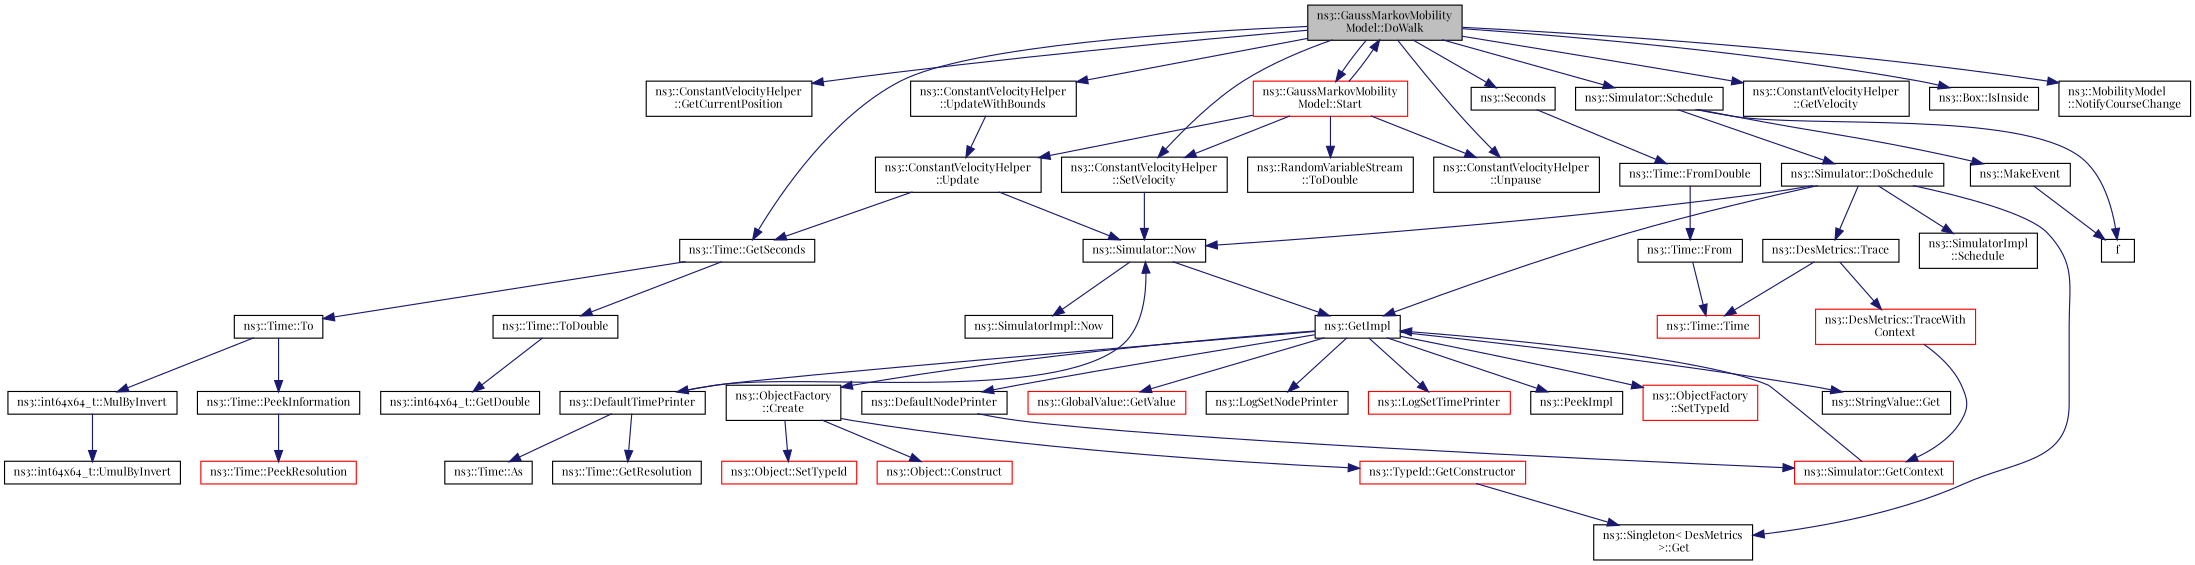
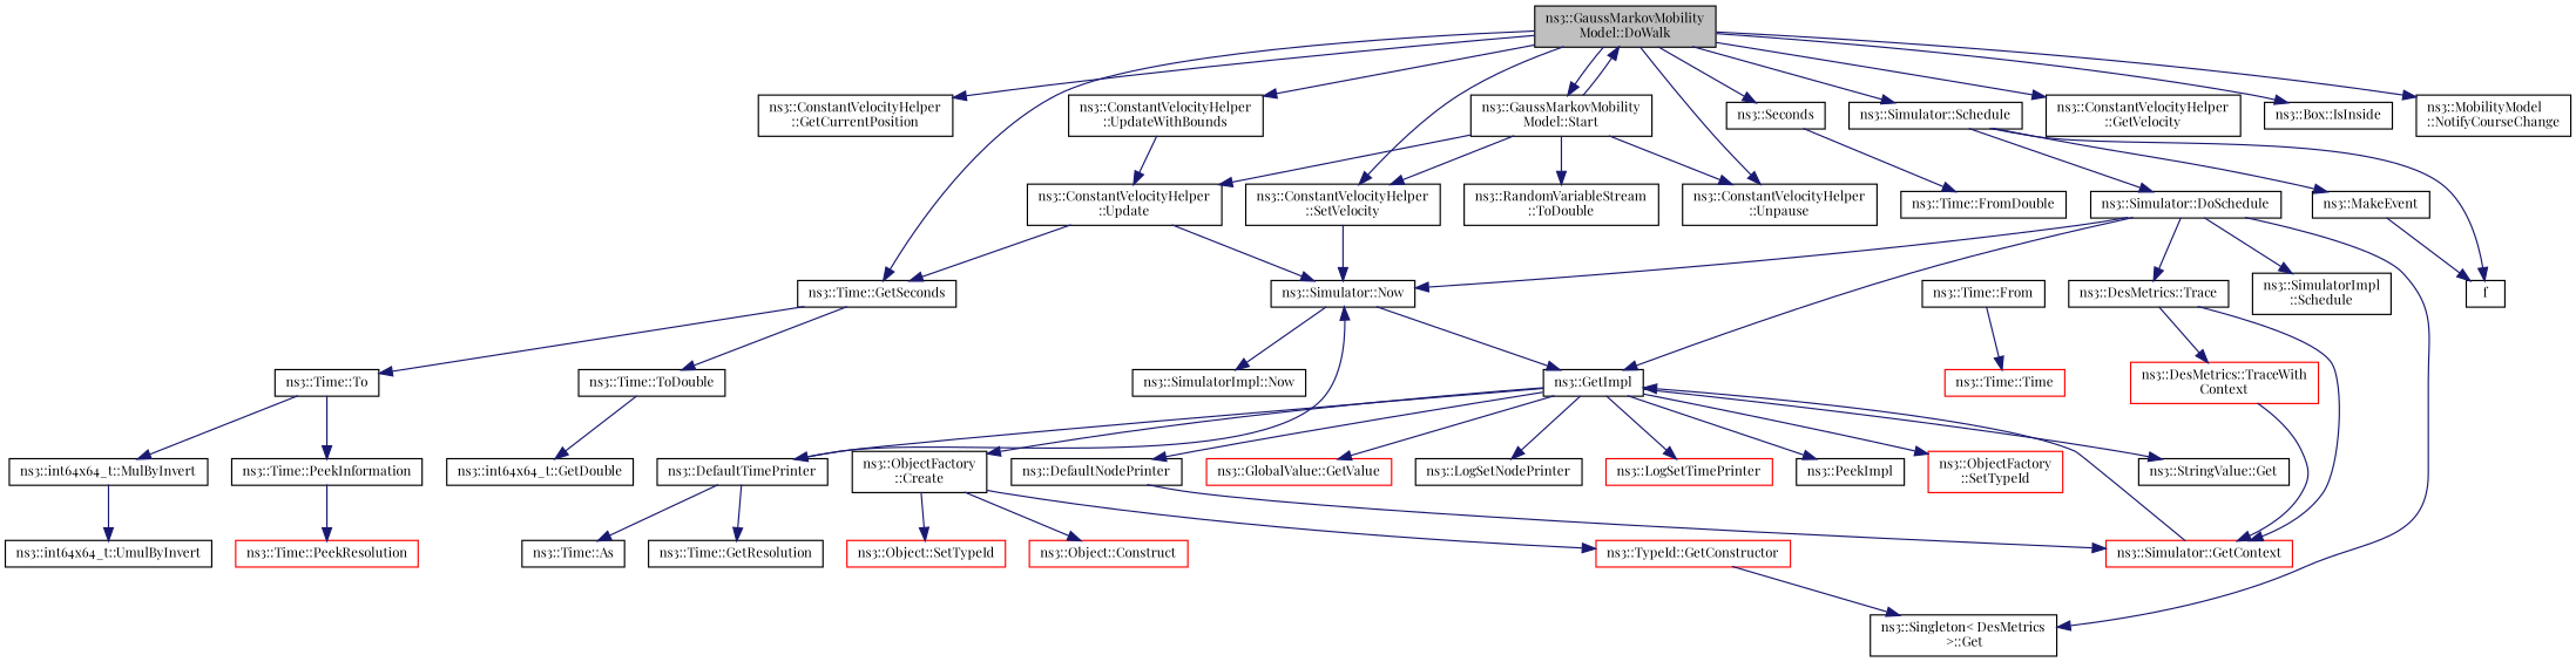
  digraph {
    fontname="Playfair Display"
    rankdir=TB
    node [color=black fillcolor=white fontname="Playfair Display" fontsize=10 shape=record style=filled]
    edge [color=midnightblue fontname="Playfair Display" fontsize=10 labelfontname=Helvetica labelfontsize=10 style=solid]
    n1 [fillcolor=grey75 fontcolor=black height=0.2 label="ns3::GaussMarkovMobility\lModel::DoWalk" width=0.4]
    n2 [height=0.2 label="ns3::ConstantVelocityHelper\l::GetCurrentPosition" width=0.4]
    n3 [height=0.2 label="ns3::Time::GetSeconds" width=0.4]
    n4 [height=0.2 label="ns3::ConstantVelocityHelper\l::GetVelocity" width=0.4]
    n5 [height=0.2 label="ns3::Box::IsInside" width=0.4]
    n6 [height=0.2 label="ns3::MobilityModel\l::NotifyCourseChange" width=0.4]
    n7 [height=0.2 label="ns3::Simulator::Schedule" width=0.4]
    n8 [height=0.2 label="ns3::Seconds" width=0.4]
    n9 [height=0.2 label="ns3::ConstantVelocityHelper\l::SetVelocity" width=0.4]
-   n10 [color=red height=0.2 label="ns3::GaussMarkovMobility\lModel::Start" width=0.4]
+   n10 [height=0.2 label="ns3::GaussMarkovMobility\lModel::Start" width=0.4]
    n11 [height=0.2 label="ns3::ConstantVelocityHelper\l::Unpause" width=0.4]
    n12 [height=0.2 label="ns3::ConstantVelocityHelper\l::UpdateWithBounds" width=0.4]
    n13 [height=0.2 label="ns3::Time::ToDouble" width=0.4]
    n14 [height=0.2 label="ns3::Time::To" width=0.4]
    n15 [height=0.2 label="ns3::Simulator::DoSchedule" width=0.4]
    n16 [height=0.2 label=f width=0.4]
    n17 [height=0.2 label="ns3::MakeEvent" width=0.4]
    n18 [height=0.2 label="ns3::Time::FromDouble" width=0.4]
    n19 [height=0.2 label="ns3::Simulator::Now" width=0.4]
    n20 [height=0.2 label="ns3::RandomVariableStream\l::ToDouble" width=0.4]
    n21 [height=0.2 label="ns3::ConstantVelocityHelper\l::Update" width=0.4]
    n22 [height=0.2 label="ns3::int64x64_t::GetDouble" width=0.4]
    n23 [height=0.2 label="ns3::int64x64_t::MulByInvert" width=0.4]
    n24 [height=0.2 label="ns3::Time::PeekInformation" width=0.4]
    n25 [height=0.2 label="ns3::int64x64_t::UmulByInvert" width=0.4]
    n26 [color=red height=0.2 label="ns3::Time::PeekResolution" width=0.4]
    n27 [height=0.2 label="ns3::Singleton\< DesMetrics\l \>::Get" width=0.4]
    n28 [height=0.2 label="ns3::GetImpl" width=0.4]
    n29 [height=0.2 label="ns3::SimulatorImpl\l::Schedule" width=0.4]
    n30 [height=0.2 label="ns3::DesMetrics::Trace" width=0.4]
    n31 [height=0.2 label="ns3::ObjectFactory\l::Create" width=0.4]
    n32 [height=0.2 label="ns3::DefaultNodePrinter" width=0.4]
    n33 [height=0.2 label="ns3::DefaultTimePrinter" width=0.4]
    n34 [height=0.2 label="ns3::StringValue::Get" width=0.4]
    n35 [color=red height=0.2 label="ns3::GlobalValue::GetValue" width=0.4]
    n36 [height=0.2 label="ns3::LogSetNodePrinter" width=0.4]
    n37 [color=red height=0.2 label="ns3::LogSetTimePrinter" width=0.4]
    n38 [height=0.2 label="ns3::PeekImpl" width=0.4]
    n39 [color=red height=0.2 label="ns3::ObjectFactory\l::SetTypeId" width=0.4]
    n40 [height=0.2 label="ns3::SimulatorImpl::Now" width=0.4]
    n41 [color=red height=0.2 label="ns3::Simulator::GetContext" width=0.4]
    n42 [color=red height=0.2 label="ns3::DesMetrics::TraceWith\lContext" width=0.4]
    n43 [color=red height=0.2 label="ns3::Object::Construct" width=0.4]
    n44 [color=red height=0.2 label="ns3::TypeId::GetConstructor" width=0.4]
    n45 [color=red height=0.2 label="ns3::Object::SetTypeId" width=0.4]
    n46 [height=0.2 label="ns3::Time::As" width=0.4]
    n47 [height=0.2 label="ns3::Time::GetResolution" width=0.4]
    n48 [height=0.2 label="ns3::Time::From" width=0.4]
    n49 [color=red height=0.2 label="ns3::Time::Time" width=0.4]
    n1 -> n2
    n1 -> n3
    n1 -> n4
    n1 -> n5
    n1 -> n6
    n1 -> n7
    n1 -> n8
    n1 -> n9
    n1 -> n10
    n1 -> n11
    n1 -> n12
    n3 -> n13
    n3 -> n14
    n7 -> n15
    n7 -> n16
    n7 -> n17
    n8 -> n18
    n9 -> n19
    n10 -> n1
    n10 -> n9
    n10 -> n11
    n10 -> n20
    n10 -> n21
    n12 -> n21
    n13 -> n22
    n14 -> n23
    n14 -> n24
    n15 -> n19
    n15 -> n27
    n15 -> n28
    n15 -> n29
    n15 -> n30
    n17 -> n16
-   n18 -> n48
    n19 -> n28
    n19 -> n40
    n21 -> n3
    n21 -> n19
    n23 -> n25
    n24 -> n26
    n28 -> n31
    n28 -> n32
    n28 -> n33
    n28 -> n34
    n28 -> n35
    n28 -> n36
    n28 -> n37
    n28 -> n38
    n28 -> n39
-   n30 -> n49
+   n30 -> n41
    n30 -> n42
    n31 -> n43
    n31 -> n44
    n31 -> n45
    n32 -> n41
    n33 -> n19
    n33 -> n46
    n33 -> n47
    n41 -> n28
    n42 -> n41
    n44 -> n27
    n48 -> n49
  }
